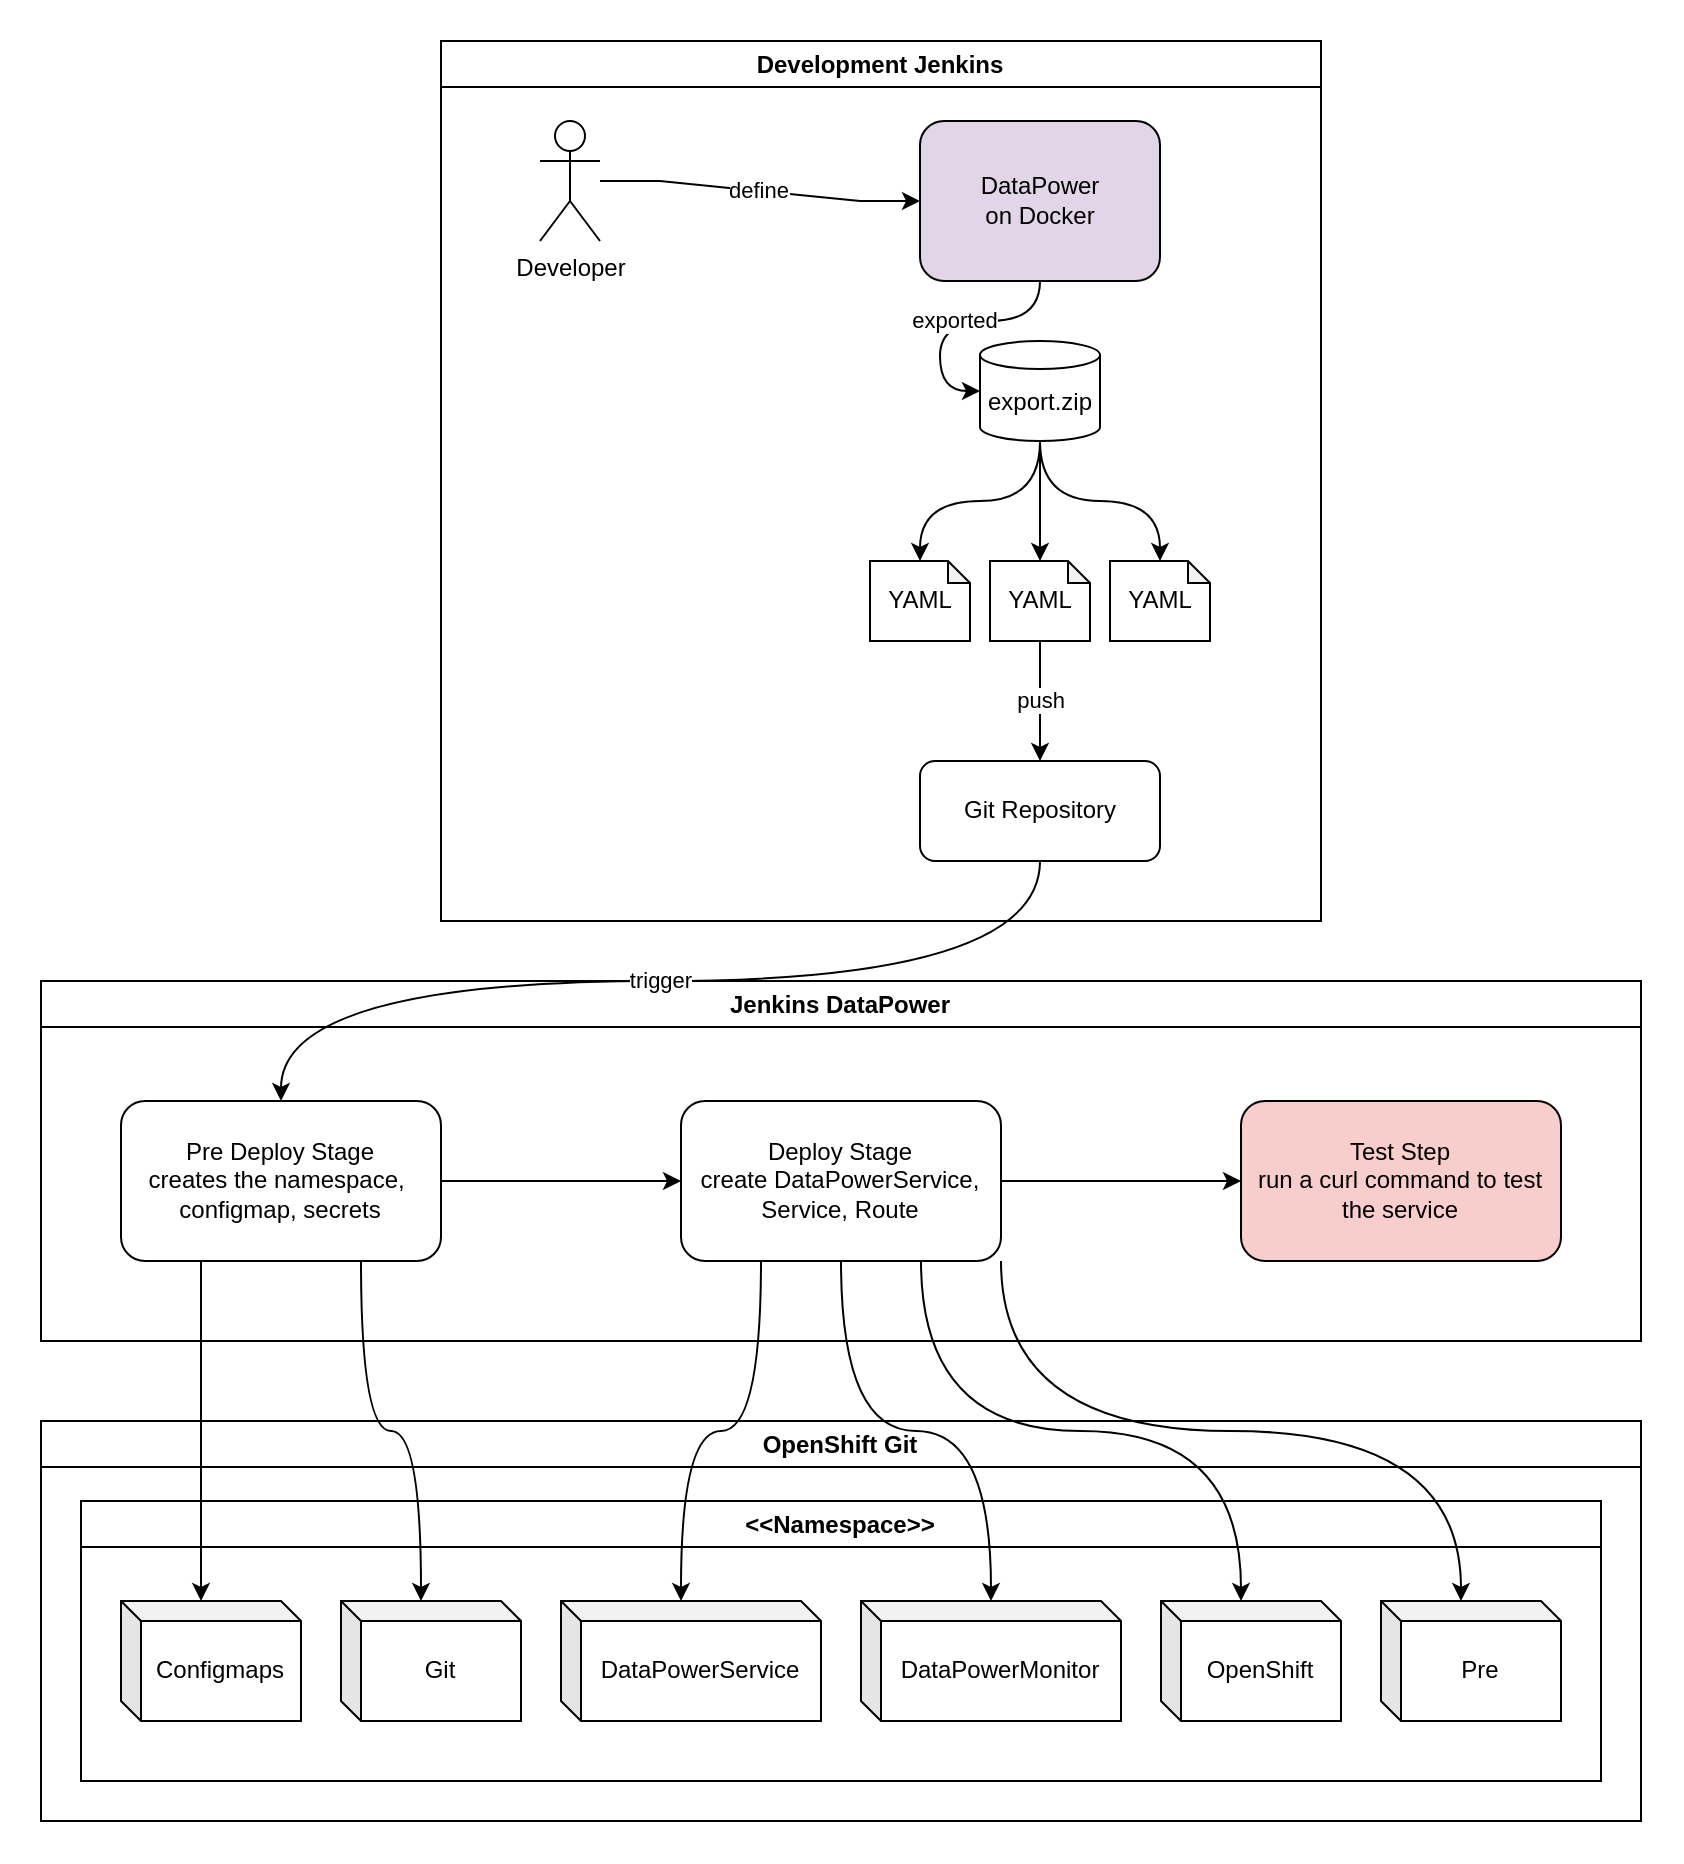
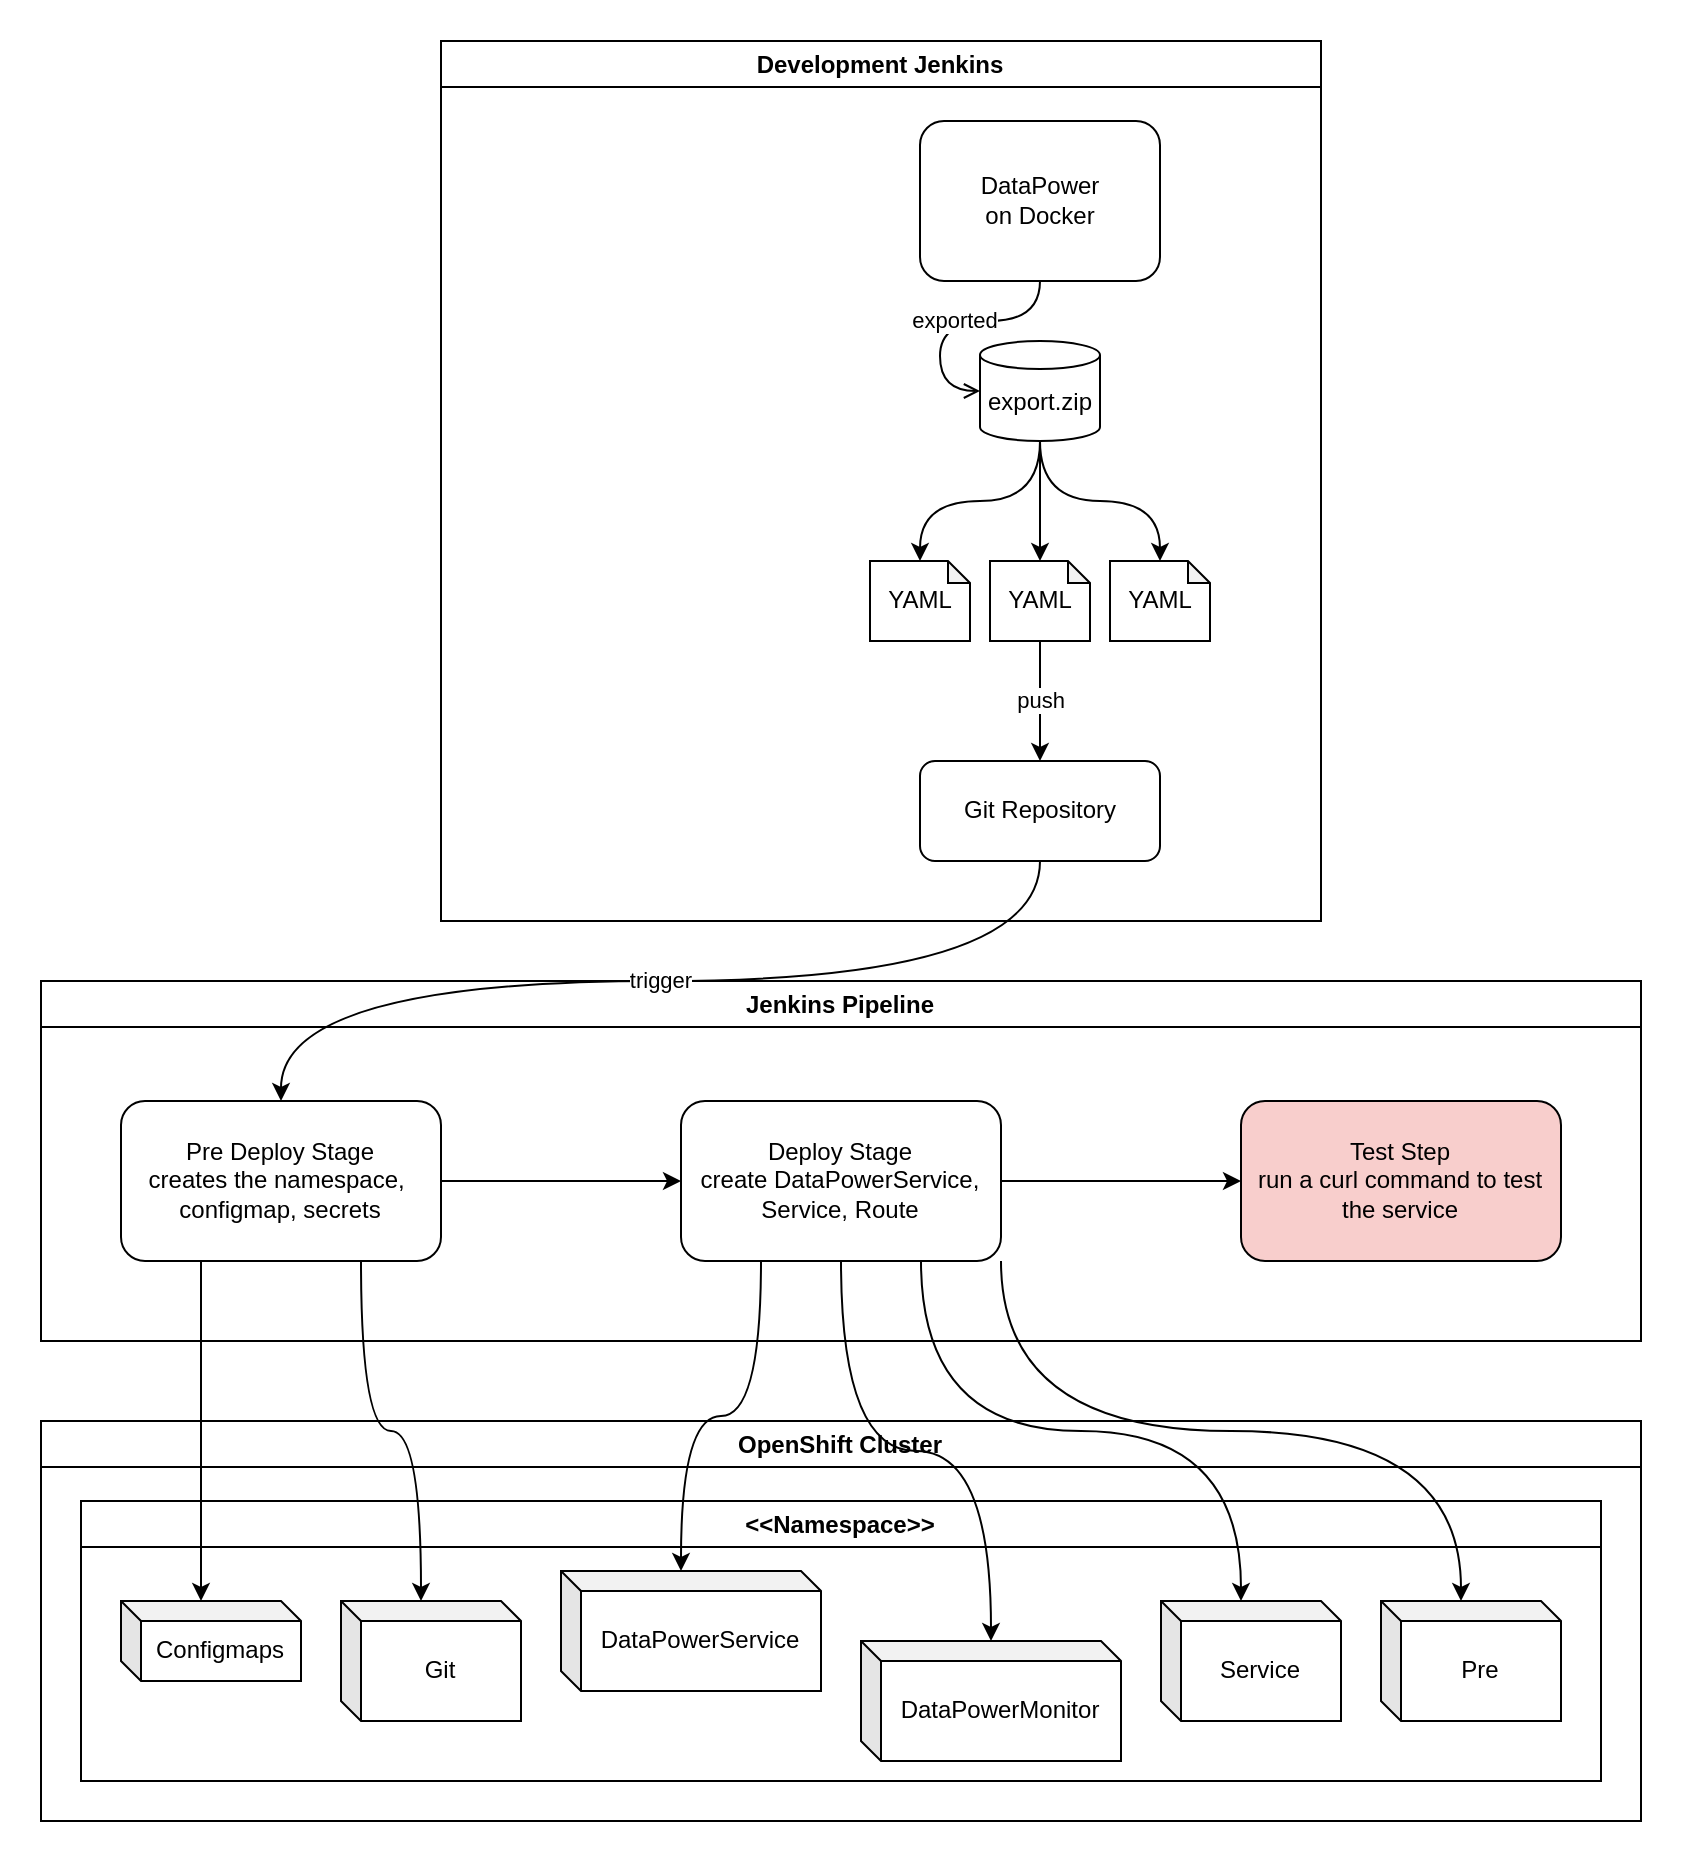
  <mxCell id="0" />
  <mxCell id="1" parent="0" />
  <mxCell id="2" value="Development Jenkins" style="swimlane;" vertex="1" parent="1"><mxGeometry x="220" y="20" width="440" height="440" as="geometry"><mxRectangle x="-40" y="-70" width="160" height="23" as="alternateBounds" /></mxGeometry></mxCell>
- <mxCell id="3" value="DataPower&lt;br&gt;on Docker" style="rounded=1;whiteSpace=wrap;html=1;fillColor=#e1d5e7;" vertex="1" parent="2"><mxGeometry x="239.5" y="40" width="120" height="80" as="geometry" /></mxCell>
- <mxCell id="4" value="define" style="edgeStyle=entityRelationEdgeStyle;rounded=0;orthogonalLoop=1;jettySize=auto;html=1;entryX=0;entryY=0.5;entryDx=0;entryDy=0;" edge="1" parent="2" source="5" target="3"><mxGeometry relative="1" as="geometry" /></mxCell>
- <mxCell id="5" value="Developer" style="shape=umlActor;verticalLabelPosition=bottom;verticalAlign=top;html=1;outlineConnect=0;" vertex="1" parent="2"><mxGeometry x="49.5" y="40" width="30" height="60" as="geometry" /></mxCell>
+ <mxCell id="3" value="DataPower&lt;br&gt;on Docker" style="rounded=1;whiteSpace=wrap;html=1;" vertex="1" parent="2"><mxGeometry x="239.5" y="40" width="120" height="80" as="geometry" /></mxCell>
  <mxCell id="6" value="export.zip" style="shape=cylinder3;whiteSpace=wrap;html=1;boundedLbl=1;backgroundOutline=1;size=7;" vertex="1" parent="2"><mxGeometry x="269.5" y="150" width="60" height="50" as="geometry" /></mxCell>
- <mxCell id="7" value="exported" style="edgeStyle=orthogonalEdgeStyle;rounded=0;orthogonalLoop=1;jettySize=auto;html=1;entryX=0;entryY=0.5;entryDx=0;entryDy=0;entryPerimeter=0;curved=1;" edge="1" parent="2" source="3" target="6"><mxGeometry relative="1" as="geometry" /></mxCell>
+ <mxCell id="7" value="exported" style="edgeStyle=orthogonalEdgeStyle;rounded=0;orthogonalLoop=1;jettySize=auto;html=1;entryX=0;entryY=0.5;entryDx=0;entryDy=0;entryPerimeter=0;curved=1;endArrow=open;" edge="1" parent="2" source="3" target="6"><mxGeometry relative="1" as="geometry" /></mxCell>
  <mxCell id="8" value="YAML" style="shape=note;whiteSpace=wrap;html=1;backgroundOutline=1;darkOpacity=0.05;size=11;" vertex="1" parent="2"><mxGeometry x="214.5" y="260" width="50" height="40" as="geometry" /></mxCell>
  <mxCell id="9" style="edgeStyle=orthogonalEdgeStyle;curved=1;rounded=0;orthogonalLoop=1;jettySize=auto;html=1;entryX=0.5;entryY=0;entryDx=0;entryDy=0;entryPerimeter=0;exitX=0.5;exitY=1;exitDx=0;exitDy=0;exitPerimeter=0;" edge="1" parent="2" source="6" target="8"><mxGeometry relative="1" as="geometry" /></mxCell>
  <mxCell id="10" value="YAML" style="shape=note;whiteSpace=wrap;html=1;backgroundOutline=1;darkOpacity=0.05;size=11;" vertex="1" parent="2"><mxGeometry x="274.5" y="260" width="50" height="40" as="geometry" /></mxCell>
  <mxCell id="11" value="YAML" style="shape=note;whiteSpace=wrap;html=1;backgroundOutline=1;darkOpacity=0.05;size=11;" vertex="1" parent="2"><mxGeometry x="334.5" y="260" width="50" height="40" as="geometry" /></mxCell>
  <mxCell id="12" style="edgeStyle=orthogonalEdgeStyle;curved=1;rounded=0;orthogonalLoop=1;jettySize=auto;html=1;exitX=0.5;exitY=1;exitDx=0;exitDy=0;exitPerimeter=0;" edge="1" parent="2" source="6" target="10"><mxGeometry relative="1" as="geometry"><mxPoint x="309.5" y="210" as="sourcePoint" /><mxPoint x="249.5" y="270" as="targetPoint" /></mxGeometry></mxCell>
  <mxCell id="13" style="edgeStyle=orthogonalEdgeStyle;curved=1;rounded=0;orthogonalLoop=1;jettySize=auto;html=1;exitX=0.5;exitY=1;exitDx=0;exitDy=0;exitPerimeter=0;" edge="1" parent="2" source="6" target="11"><mxGeometry relative="1" as="geometry"><mxPoint x="309.5" y="210" as="sourcePoint" /><mxPoint x="309.5" y="270" as="targetPoint" /></mxGeometry></mxCell>
  <mxCell id="14" value="Git Repository" style="rounded=1;whiteSpace=wrap;html=1;" vertex="1" parent="2"><mxGeometry x="239.5" y="360" width="120" height="50" as="geometry" /></mxCell>
  <mxCell id="15" value="push" style="edgeStyle=orthogonalEdgeStyle;curved=1;rounded=0;orthogonalLoop=1;jettySize=auto;html=1;" edge="1" parent="2" source="10" target="14"><mxGeometry relative="1" as="geometry" /></mxCell>
- <mxCell id="16" value="Jenkins DataPower" style="swimlane;" vertex="1" parent="1"><mxGeometry x="20" y="490" width="800" height="180" as="geometry" /></mxCell>
+ <mxCell id="16" value="Jenkins Pipeline" style="swimlane;" vertex="1" parent="1"><mxGeometry x="20" y="490" width="800" height="180" as="geometry" /></mxCell>
  <mxCell id="17" style="edgeStyle=orthogonalEdgeStyle;curved=1;rounded=0;orthogonalLoop=1;jettySize=auto;html=1;entryX=0;entryY=0.5;entryDx=0;entryDy=0;" edge="1" parent="16" source="18" target="20"><mxGeometry relative="1" as="geometry" /></mxCell>
  <mxCell id="18" value="Pre Deploy Stage&lt;br&gt;creates the namespace,&amp;nbsp; configmap, secrets" style="rounded=1;whiteSpace=wrap;html=1;" vertex="1" parent="16"><mxGeometry x="40" y="60" width="160" height="80" as="geometry" /></mxCell>
  <mxCell id="19" style="edgeStyle=orthogonalEdgeStyle;curved=1;rounded=0;orthogonalLoop=1;jettySize=auto;html=1;entryX=0;entryY=0.5;entryDx=0;entryDy=0;" edge="1" parent="16" source="20" target="21"><mxGeometry relative="1" as="geometry" /></mxCell>
  <mxCell id="20" value="Deploy Stage&lt;br&gt;create DataPowerService, Service, Route" style="rounded=1;whiteSpace=wrap;html=1;" vertex="1" parent="16"><mxGeometry x="320" y="60" width="160" height="80" as="geometry" /></mxCell>
  <mxCell id="21" value="Test Step&lt;br&gt;run a curl command to test the service" style="rounded=1;whiteSpace=wrap;html=1;fillColor=#f8cecc;" vertex="1" parent="16"><mxGeometry x="600" y="60" width="160" height="80" as="geometry" /></mxCell>
  <mxCell id="22" value="trigger" style="edgeStyle=orthogonalEdgeStyle;curved=1;rounded=0;orthogonalLoop=1;jettySize=auto;html=1;exitX=0.5;exitY=1;exitDx=0;exitDy=0;" edge="1" parent="1" source="14" target="18"><mxGeometry relative="1" as="geometry" /></mxCell>
- <mxCell id="23" value="OpenShift Git" style="swimlane;" vertex="1" parent="1"><mxGeometry x="20" y="710" width="800" height="200" as="geometry" /></mxCell>
+ <mxCell id="23" value="OpenShift Cluster" style="swimlane;" vertex="1" parent="1"><mxGeometry x="20" y="710" width="800" height="200" as="geometry" /></mxCell>
  <mxCell id="24" value="&lt;&lt;Namespace&gt;&gt;" style="swimlane;" vertex="1" parent="23"><mxGeometry x="20" y="40" width="760" height="140" as="geometry" /></mxCell>
- <mxCell id="25" value="Configmaps" style="shape=cube;whiteSpace=wrap;html=1;boundedLbl=1;backgroundOutline=1;darkOpacity=0.05;darkOpacity2=0.1;size=10;" vertex="1" parent="24"><mxGeometry x="20" y="50" width="90" height="60" as="geometry" /></mxCell>
+ <mxCell id="25" value="Configmaps" style="shape=cube;whiteSpace=wrap;html=1;boundedLbl=1;backgroundOutline=1;darkOpacity=0.05;darkOpacity2=0.1;size=10;" vertex="1" parent="24"><mxGeometry x="20" y="50" width="90" height="40" as="geometry" /></mxCell>
  <mxCell id="26" value="Git" style="shape=cube;whiteSpace=wrap;html=1;boundedLbl=1;backgroundOutline=1;darkOpacity=0.05;darkOpacity2=0.1;size=10;" vertex="1" parent="24"><mxGeometry x="130" y="50" width="90" height="60" as="geometry" /></mxCell>
- <mxCell id="27" value="DataPowerService" style="shape=cube;whiteSpace=wrap;html=1;boundedLbl=1;backgroundOutline=1;darkOpacity=0.05;darkOpacity2=0.1;size=10;" vertex="1" parent="24"><mxGeometry x="240" y="50" width="130" height="60" as="geometry" /></mxCell>
- <mxCell id="28" value="DataPowerMonitor" style="shape=cube;whiteSpace=wrap;html=1;boundedLbl=1;backgroundOutline=1;darkOpacity=0.05;darkOpacity2=0.1;size=10;" vertex="1" parent="24"><mxGeometry x="390" y="50" width="130" height="60" as="geometry" /></mxCell>
- <mxCell id="29" value="OpenShift" style="shape=cube;whiteSpace=wrap;html=1;boundedLbl=1;backgroundOutline=1;darkOpacity=0.05;darkOpacity2=0.1;size=10;" vertex="1" parent="24"><mxGeometry x="540" y="50" width="90" height="60" as="geometry" /></mxCell>
+ <mxCell id="27" value="DataPowerService" style="shape=cube;whiteSpace=wrap;html=1;boundedLbl=1;backgroundOutline=1;darkOpacity=0.05;darkOpacity2=0.1;size=10;" vertex="1" parent="24"><mxGeometry x="240" y="35" width="130" height="60" as="geometry" /></mxCell>
+ <mxCell id="28" value="DataPowerMonitor" style="shape=cube;whiteSpace=wrap;html=1;boundedLbl=1;backgroundOutline=1;darkOpacity=0.05;darkOpacity2=0.1;size=10;" vertex="1" parent="24"><mxGeometry x="390" y="70" width="130" height="60" as="geometry" /></mxCell>
+ <mxCell id="29" value="Service" style="shape=cube;whiteSpace=wrap;html=1;boundedLbl=1;backgroundOutline=1;darkOpacity=0.05;darkOpacity2=0.1;size=10;" vertex="1" parent="24"><mxGeometry x="540" y="50" width="90" height="60" as="geometry" /></mxCell>
  <mxCell id="30" value="Pre" style="shape=cube;whiteSpace=wrap;html=1;boundedLbl=1;backgroundOutline=1;darkOpacity=0.05;darkOpacity2=0.1;size=10;" vertex="1" parent="24"><mxGeometry x="650" y="50" width="90" height="60" as="geometry" /></mxCell>
  <mxCell id="31" style="edgeStyle=orthogonalEdgeStyle;curved=1;rounded=0;orthogonalLoop=1;jettySize=auto;html=1;entryX=0;entryY=0;entryDx=40;entryDy=0;entryPerimeter=0;exitX=0.25;exitY=1;exitDx=0;exitDy=0;" edge="1" parent="1" source="18" target="25"><mxGeometry relative="1" as="geometry" /></mxCell>
  <mxCell id="32" style="edgeStyle=orthogonalEdgeStyle;curved=1;rounded=0;orthogonalLoop=1;jettySize=auto;html=1;exitX=0.75;exitY=1;exitDx=0;exitDy=0;entryX=0;entryY=0;entryDx=40;entryDy=0;entryPerimeter=0;" edge="1" parent="1" source="18" target="26"><mxGeometry relative="1" as="geometry" /></mxCell>
  <mxCell id="33" style="edgeStyle=orthogonalEdgeStyle;curved=1;rounded=0;orthogonalLoop=1;jettySize=auto;html=1;entryX=0;entryY=0;entryDx=60;entryDy=0;entryPerimeter=0;exitX=0.25;exitY=1;exitDx=0;exitDy=0;" edge="1" parent="1" source="20" target="27"><mxGeometry relative="1" as="geometry" /></mxCell>
  <mxCell id="34" style="edgeStyle=orthogonalEdgeStyle;curved=1;rounded=0;orthogonalLoop=1;jettySize=auto;html=1;" edge="1" parent="1" source="20" target="28"><mxGeometry relative="1" as="geometry" /></mxCell>
  <mxCell id="35" style="edgeStyle=orthogonalEdgeStyle;curved=1;rounded=0;orthogonalLoop=1;jettySize=auto;html=1;entryX=0;entryY=0;entryDx=40;entryDy=0;entryPerimeter=0;exitX=0.75;exitY=1;exitDx=0;exitDy=0;" edge="1" parent="1" source="20" target="29"><mxGeometry relative="1" as="geometry" /></mxCell>
  <mxCell id="36" style="edgeStyle=orthogonalEdgeStyle;curved=1;rounded=0;orthogonalLoop=1;jettySize=auto;html=1;exitX=1;exitY=1;exitDx=0;exitDy=0;entryX=0;entryY=0;entryDx=40;entryDy=0;entryPerimeter=0;" edge="1" parent="1" source="20" target="30"><mxGeometry relative="1" as="geometry" /></mxCell>
